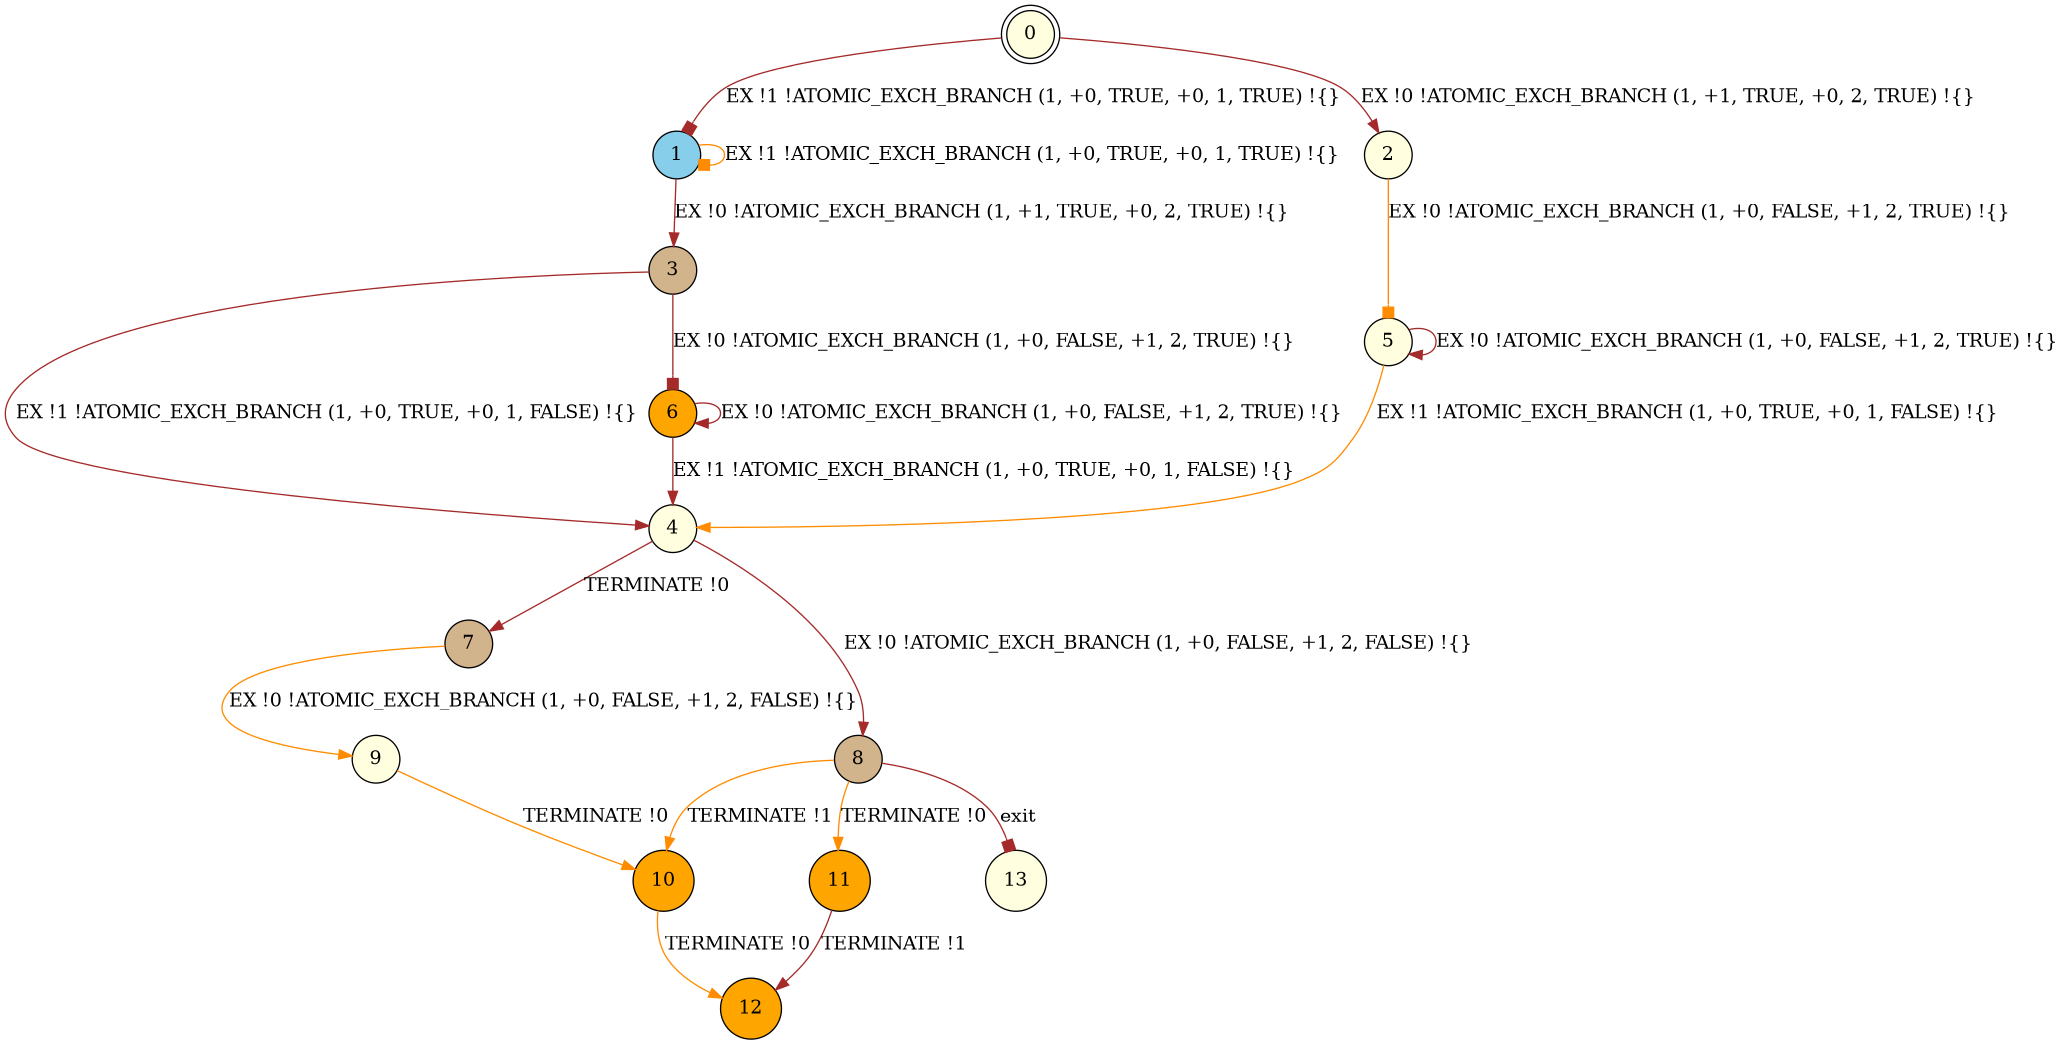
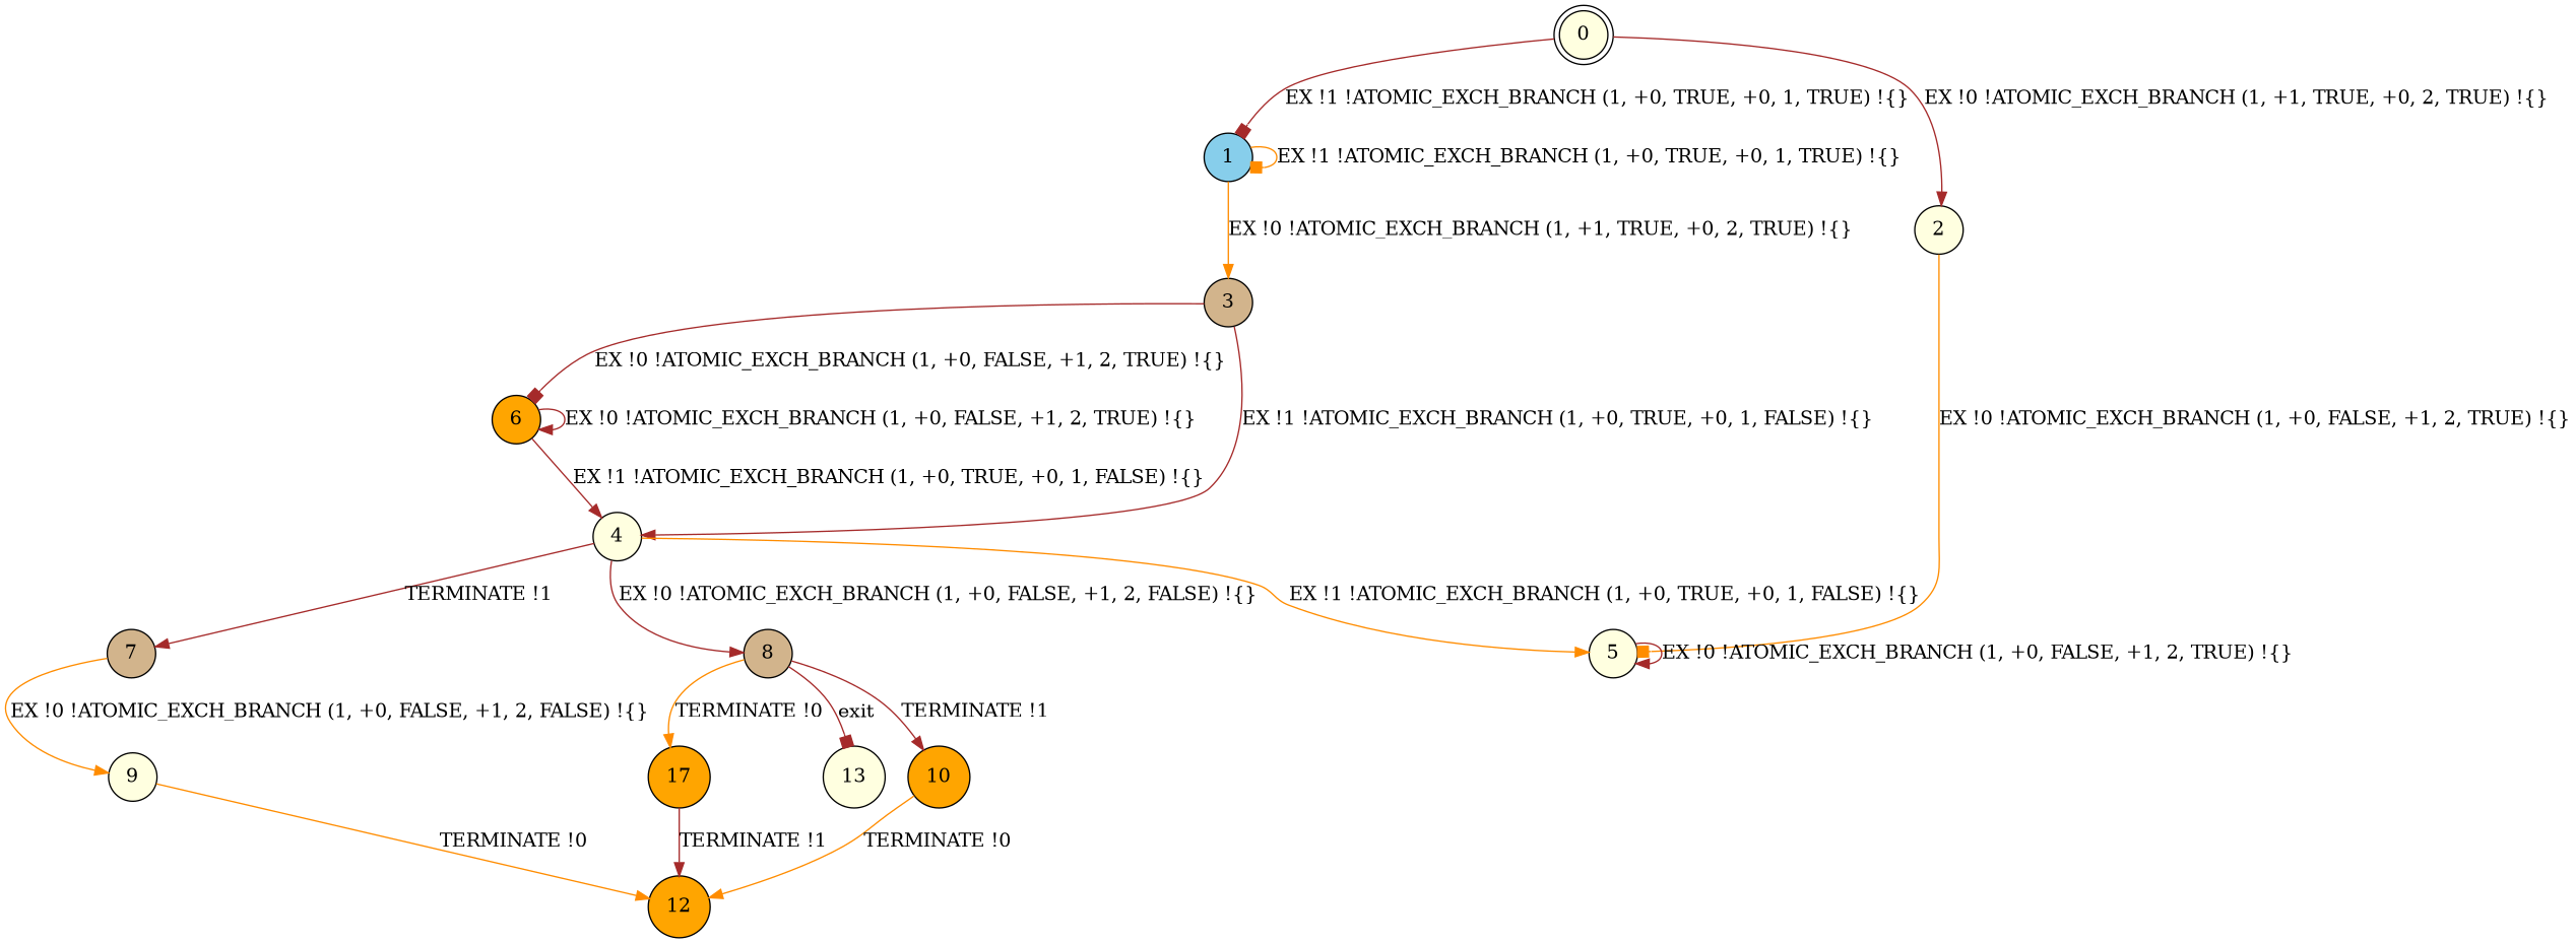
  digraph {
    node [fillcolor=lightyellow shape=circle style=filled]
    edge [arrowhead=normal color=brown]
    0 [peripheries=2]
    1 [fillcolor=skyblue]
    2
    3 [fillcolor=tan]
    5
    4
    6 [fillcolor=orange]
    7 [fillcolor=tan]
    8 [fillcolor=tan]
    9
    10 [fillcolor=orange]
-   11 [fillcolor=orange]
+   11 [fillcolor=orange label=17]
    13
    12 [fillcolor=orange]
    0 -> 1 [arrowhead=box label="EX !1 !ATOMIC_EXCH_BRANCH (1, +0, TRUE, +0, 1, TRUE) !{}"]
    0 -> 2 [label="EX !0 !ATOMIC_EXCH_BRANCH (1, +1, TRUE, +0, 2, TRUE) !{}"]
    1 -> 1 [arrowhead=box color=darkorange label="EX !1 !ATOMIC_EXCH_BRANCH (1, +0, TRUE, +0, 1, TRUE) !{}"]
-   1 -> 3 [label="EX !0 !ATOMIC_EXCH_BRANCH (1, +1, TRUE, +0, 2, TRUE) !{}"]
+   1 -> 3 [color=darkorange label="EX !0 !ATOMIC_EXCH_BRANCH (1, +1, TRUE, +0, 2, TRUE) !{}"]
    2 -> 5 [arrowhead=box color=darkorange label="EX !0 !ATOMIC_EXCH_BRANCH (1, +0, FALSE, +1, 2, TRUE) !{}"]
    3 -> 4 [label="EX !1 !ATOMIC_EXCH_BRANCH (1, +0, TRUE, +0, 1, FALSE) !{}"]
    3 -> 6 [arrowhead=box label="EX !0 !ATOMIC_EXCH_BRANCH (1, +0, FALSE, +1, 2, TRUE) !{}"]
    5 -> 5 [label="EX !0 !ATOMIC_EXCH_BRANCH (1, +0, FALSE, +1, 2, TRUE) !{}"]
-   5 -> 4 [color=darkorange label="EX !1 !ATOMIC_EXCH_BRANCH (1, +0, TRUE, +0, 1, FALSE) !{}"]
-   4 -> 7 [label="TERMINATE !0"]
+   4 -> 5 [color=darkorange label="EX !1 !ATOMIC_EXCH_BRANCH (1, +0, TRUE, +0, 1, FALSE) !{}"]
+   4 -> 7 [label="TERMINATE !1"]
    4 -> 8 [label="EX !0 !ATOMIC_EXCH_BRANCH (1, +0, FALSE, +1, 2, FALSE) !{}"]
    6 -> 4 [label="EX !1 !ATOMIC_EXCH_BRANCH (1, +0, TRUE, +0, 1, FALSE) !{}"]
    6 -> 6 [label="EX !0 !ATOMIC_EXCH_BRANCH (1, +0, FALSE, +1, 2, TRUE) !{}"]
    7 -> 9 [color=darkorange label="EX !0 !ATOMIC_EXCH_BRANCH (1, +0, FALSE, +1, 2, FALSE) !{}"]
-   8 -> 10 [color=darkorange label="TERMINATE !1"]
+   8 -> 10 [label="TERMINATE !1"]
    8 -> 11 [color=darkorange label="TERMINATE !0"]
    8 -> 13 [arrowhead=box label=exit]
-   9 -> 10 [color=darkorange label="TERMINATE !0"]
+   9 -> 12 [color=darkorange label="TERMINATE !0"]
    10 -> 12 [color=darkorange label="TERMINATE !0"]
    11 -> 12 [label="TERMINATE !1"]
  }
